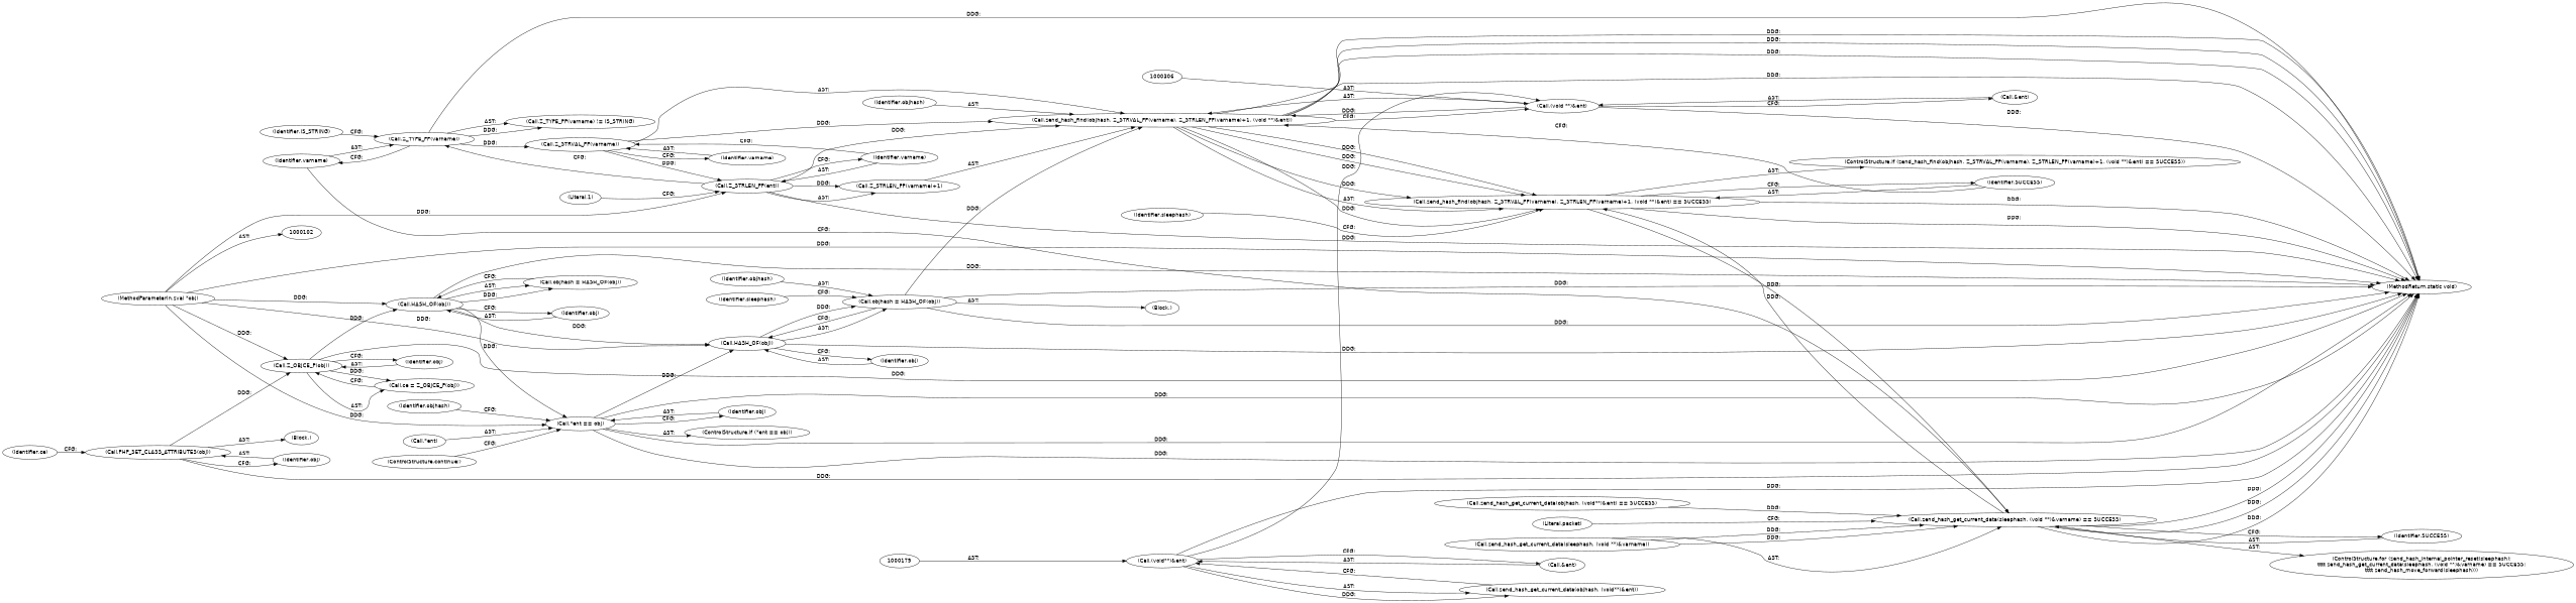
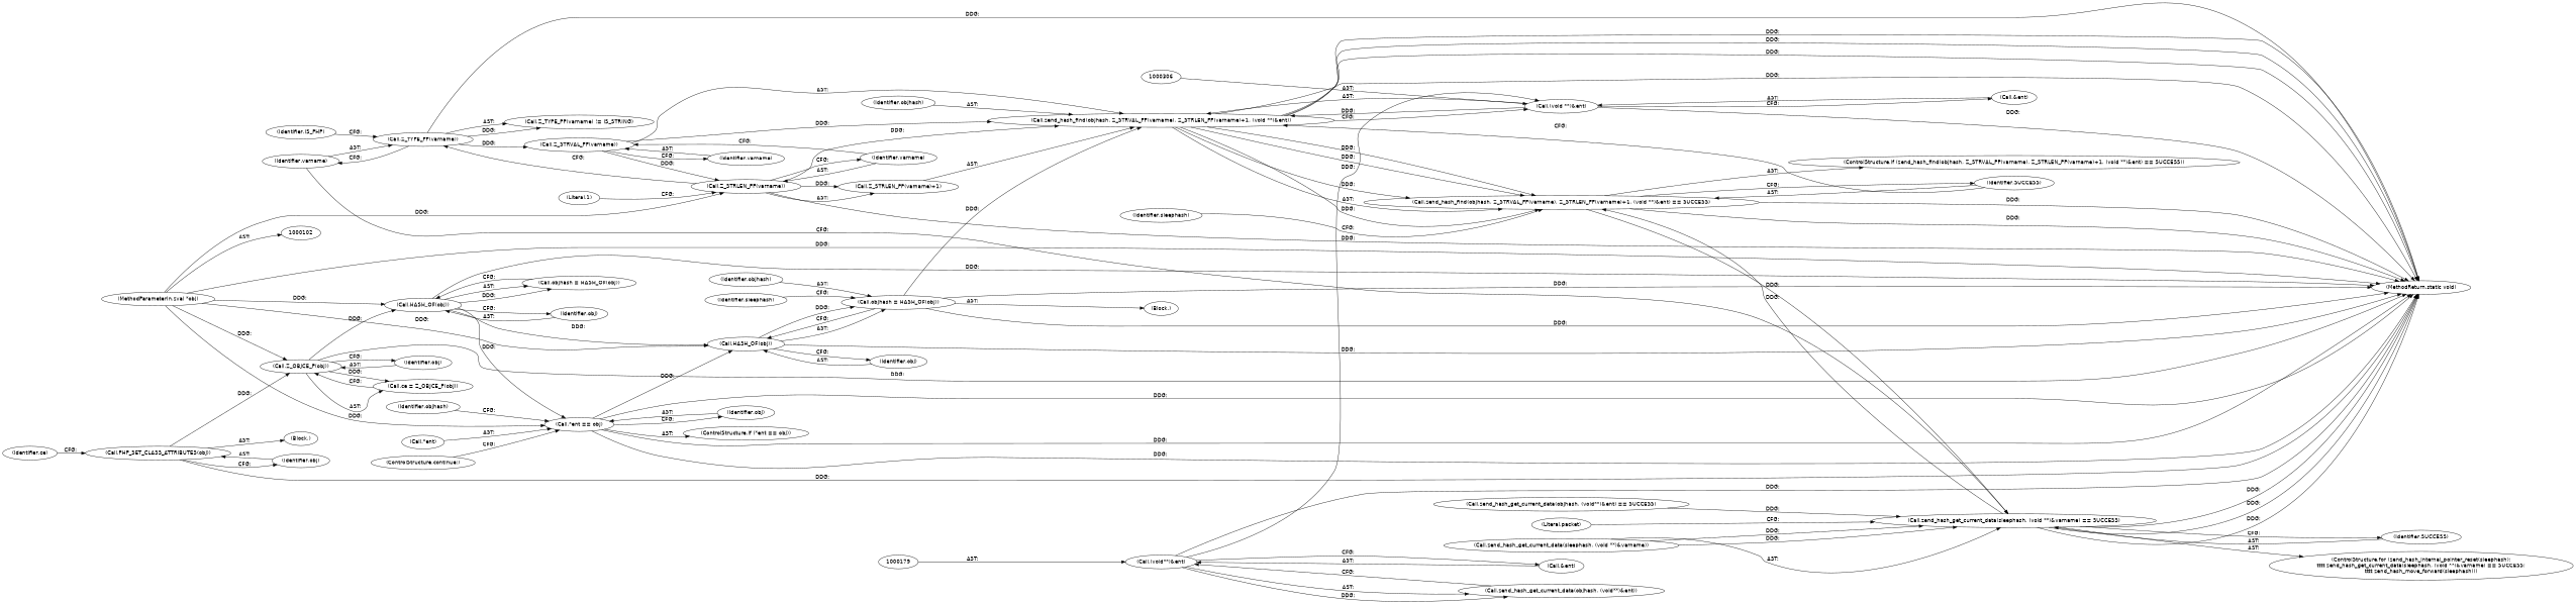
  digraph {
    fontname="DejaVu Sans"
    rankdir=LR
    node [fontname="DejaVu Sans"]
    edge [fontname="DejaVu Sans"]
    n1 [label="(Call,zend_hash_find(objhash, Z_STRVAL_PP(varname), Z_STRLEN_PP(varname)+1, (void **)&ent))"]
    n2 [label="(Call,(void **)&ent)"]
    n3 [label="(Call,zend_hash_find(objhash, Z_STRVAL_PP(varname), Z_STRLEN_PP(varname)+1, (void **)&ent) == SUCCESS)"]
    n4 [label="(MethodReturn,static void)"]
    n5 [label="(Call,&ent)"]
    n6 [label="(Call,zend_hash_get_current_data(sleephash, (void **)&varname) == SUCCESS)"]
    n7 [label="(ControlStructure,if (zend_hash_find(objhash, Z_STRVAL_PP(varname), Z_STRLEN_PP(varname)+1, (void **)&ent) == SUCCESS))"]
    n8 [label="(Identifier,SUCCESS)"]
    n9 [label="(Call,objhash = HASH_OF(obj))"]
    n10 [label="(Call,HASH_OF(obj))"]
    n11 [label="(Block,)"]
    n12 [label="(Identifier,obj)"]
    n13 [label="(Call,*ent == obj)"]
    n14 [label="(Identifier,obj)"]
    n15 [label="(ControlStructure,if (*ent == obj))"]
    n16 [label="(Call,HASH_OF(obj))"]
    n17 [label="(Call,objhash = HASH_OF(obj))"]
    n18 [label="(Identifier,obj)"]
    n19 [label="(Call,Z_OBJCE_P(obj))"]
    n20 [label="(Call,ce = Z_OBJCE_P(obj))"]
    n21 [label="(Identifier,obj)"]
    n22 [label="(Call,PHP_SET_CLASS_ATTRIBUTES(obj))"]
    n23 [label="(Identifier,obj)"]
    n24 [label="(Block,)"]
    n25 [label="(MethodParameterIn,zval *obj)"]
    1000102
-   n27 [label="(Call,Z_STRLEN_PP(ent))"]
+   n27 [label="(Call,Z_STRLEN_PP(varname))"]
    n28 [label="(Call,Z_STRVAL_PP(varname))"]
    n29 [label="(Identifier,varname)"]
    n30 [label="(Call,Z_TYPE_PP(varname))"]
    n31 [label="(Identifier,varname)"]
    n32 [label="(Call,Z_STRLEN_PP(varname)+1)"]
    n33 [label="(Call,Z_TYPE_PP(varname) != IS_STRING)"]
    n34 [label="(Identifier,varname)"]
    n35 [label="(Call,(void**)&ent)"]
    n36 [label="(Call,&ent)"]
    n37 [label="(Call,zend_hash_get_current_data(objhash, (void**)&ent))"]
    n38 [label="(ControlStructure,for (zend_hash_internal_pointer_reset(sleephash);\n\t\t\t\t zend_hash_get_current_data(sleephash, (void **)&varname) == SUCCESS;\n\t\t\t\t zend_hash_move_forward(sleephash)))"]
    n39 [label="(Identifier,SUCCESS)"]
    n40 [label="(Call,zend_hash_get_current_data(objhash, (void**)&ent) == SUCCESS)"]
-   n41 [label="(Identifier,IS_STRING)"]
+   n41 [label="(Identifier,IS_PHP)"]
    n42 [label="(ControlStructure,continue;)"]
    n43 [label="(Identifier,sleephash)"]
    n44 [label="(Identifier,ce)"]
    n45 [label="(Identifier,objhash)"]
    n46 [label="(Literal,packet)"]
    n47 [label="(Identifier,objhash)"]
    n48 [label="(Call,zend_hash_get_current_data(sleephash, (void **)&varname))"]
    n49 [label="(Literal,1)"]
    n50 [label="(Identifier,sleephash)"]
    n51 [label="(Call,*ent)"]
    n52 [label="(Identifier,objhash)"]
    1000306
    1000179
    n1 -> n2 [label="CFG: "]
    n1 -> n3 [label="AST: "]
    n1 -> n3 [label="DDG: "]
    n1 -> n3 [label="DDG: "]
    n1 -> n3 [label="DDG: "]
    n1 -> n3 [label="DDG: "]
    n1 -> n4 [label="DDG: "]
    n1 -> n4 [label="DDG: "]
    n1 -> n4 [label="DDG: "]
    n1 -> n4 [label="DDG: "]
    n2 -> n1 [label="AST: "]
    n2 -> n1 [label="DDG: "]
    n2 -> n4 [label="DDG: "]
    n2 -> n5 [label="CFG: "]
    n3 -> n4 [label="DDG: "]
    n3 -> n4 [label="DDG: "]
    n3 -> n6 [label="DDG: "]
    n3 -> n7 [label="AST: "]
    n3 -> n8 [label="CFG: "]
    n5 -> n2 [label="AST: "]
    n6 -> n3 [label="DDG: "]
    n6 -> n4 [label="DDG: "]
    n6 -> n4 [label="DDG: "]
    n6 -> n4 [label="DDG: "]
    n6 -> n38 [label="AST: "]
    n6 -> n39 [label="CFG: "]
    n8 -> n1 [label="CFG: "]
    n8 -> n3 [label="AST: "]
    n9 -> n1 [label="DDG: "]
    n9 -> n4 [label="DDG: "]
    n9 -> n4 [label="DDG: "]
    n9 -> n10 [label="CFG: "]
    n9 -> n11 [label="AST: "]
    n10 -> n4 [label="DDG: "]
    n10 -> n9 [label="AST: "]
    n10 -> n9 [label="DDG: "]
    n10 -> n12 [label="CFG: "]
    n12 -> n10 [label="AST: "]
    n13 -> n4 [label="DDG: "]
    n13 -> n4 [label="DDG: "]
    n13 -> n4 [label="DDG: "]
    n13 -> n10 [label="DDG: "]
    n13 -> n14 [label="CFG: "]
    n13 -> n15 [label="AST: "]
    n14 -> n13 [label="AST: "]
    n16 -> n4 [label="DDG: "]
    n16 -> n10 [label="DDG: "]
    n16 -> n13 [label="DDG: "]
    n16 -> n17 [label="AST: "]
    n16 -> n17 [label="DDG: "]
    n16 -> n18 [label="CFG: "]
    n17 -> n16 [label="CFG: "]
    n18 -> n16 [label="AST: "]
    n19 -> n4 [label="DDG: "]
    n19 -> n16 [label="DDG: "]
    n19 -> n20 [label="AST: "]
    n19 -> n20 [label="DDG: "]
    n19 -> n21 [label="CFG: "]
    n20 -> n19 [label="CFG: "]
    n21 -> n19 [label="AST: "]
    n22 -> n4 [label="DDG: "]
    n22 -> n19 [label="DDG: "]
    n22 -> n23 [label="CFG: "]
    n22 -> n24 [label="AST: "]
    n23 -> n22 [label="AST: "]
    n25 -> n4 [label="DDG: "]
    n25 -> n10 [label="DDG: "]
    n25 -> n13 [label="DDG: "]
    n25 -> n16 [label="DDG: "]
    n25 -> n19 [label="DDG: "]
    n25 -> 1000102 [label="AST: "]
    n25 -> n27 [label="DDG: "]
    n27 -> n1 [label="DDG: "]
    n27 -> n4 [label="DDG: "]
    n27 -> n30 [label="CFG: "]
    n27 -> n31 [label="CFG: "]
    n27 -> n32 [label="AST: "]
    n27 -> n32 [label="DDG: "]
    n28 -> n1 [label="AST: "]
    n28 -> n1 [label="DDG: "]
    n28 -> n27 [label="DDG: "]
    n28 -> n29 [label="CFG: "]
    n29 -> n28 [label="AST: "]
    n30 -> n4 [label="DDG: "]
    n30 -> n28 [label="DDG: "]
    n30 -> n33 [label="AST: "]
    n30 -> n33 [label="DDG: "]
    n30 -> n34 [label="CFG: "]
    n31 -> n27 [label="AST: "]
    n31 -> n28 [label="CFG: "]
    n32 -> n1 [label="AST: "]
    n34 -> n6 [label="CFG: "]
    n34 -> n30 [label="AST: "]
    n35 -> n2 [label="DDG: "]
    n35 -> n4 [label="DDG: "]
    n35 -> n36 [label="CFG: "]
    n35 -> n37 [label="AST: "]
    n35 -> n37 [label="DDG: "]
    n36 -> n35 [label="AST: "]
    n37 -> n35 [label="CFG: "]
    n39 -> n6 [label="AST: "]
    n40 -> n6 [label="DDG: "]
    n41 -> n30 [label="CFG: "]
    n42 -> n13 [label="CFG: "]
    n43 -> n9 [label="CFG: "]
    n44 -> n22 [label="CFG: "]
    n45 -> n9 [label="AST: "]
    n46 -> n6 [label="CFG: "]
    n47 -> n13 [label="CFG: "]
    n48 -> n6 [label="AST: "]
    n48 -> n6 [label="DDG: "]
    n48 -> n6 [label="DDG: "]
    n49 -> n27 [label="CFG: "]
    n50 -> n3 [label="CFG: "]
    n51 -> n13 [label="AST: "]
    n52 -> n1 [label="AST: "]
    1000306 -> n2 [label="AST: "]
    1000179 -> n35 [label="AST: "]
  }
